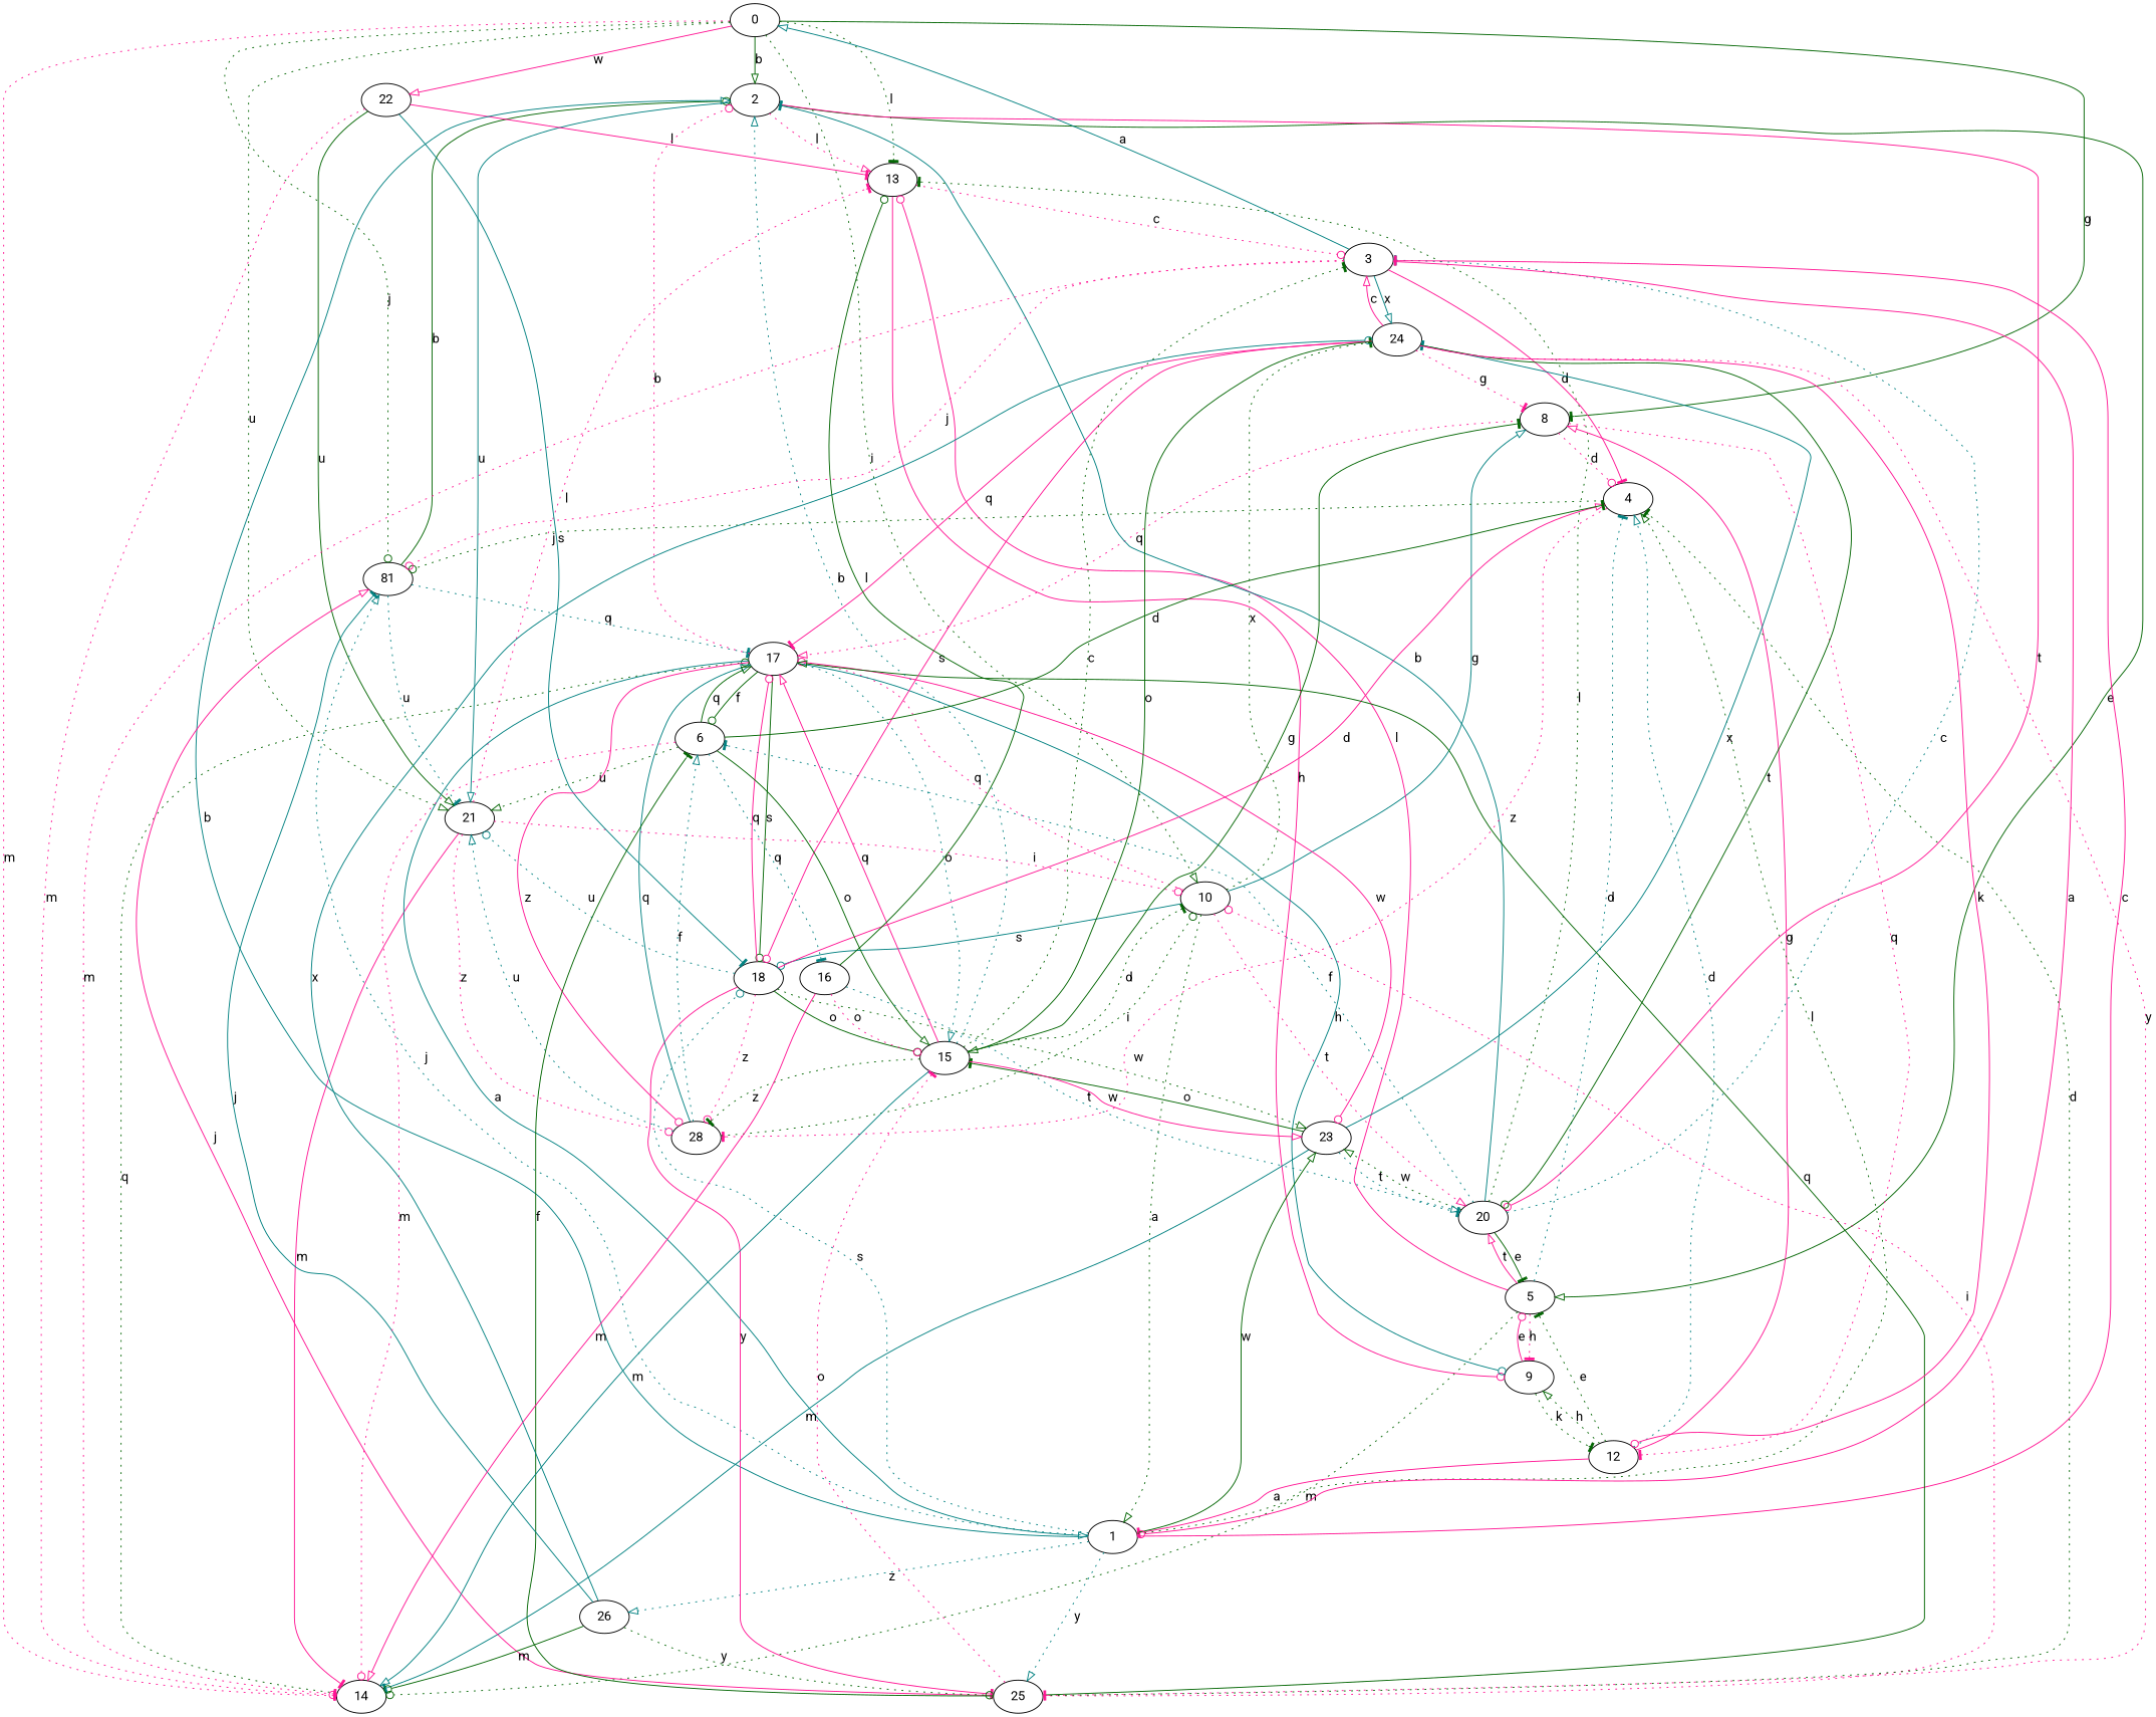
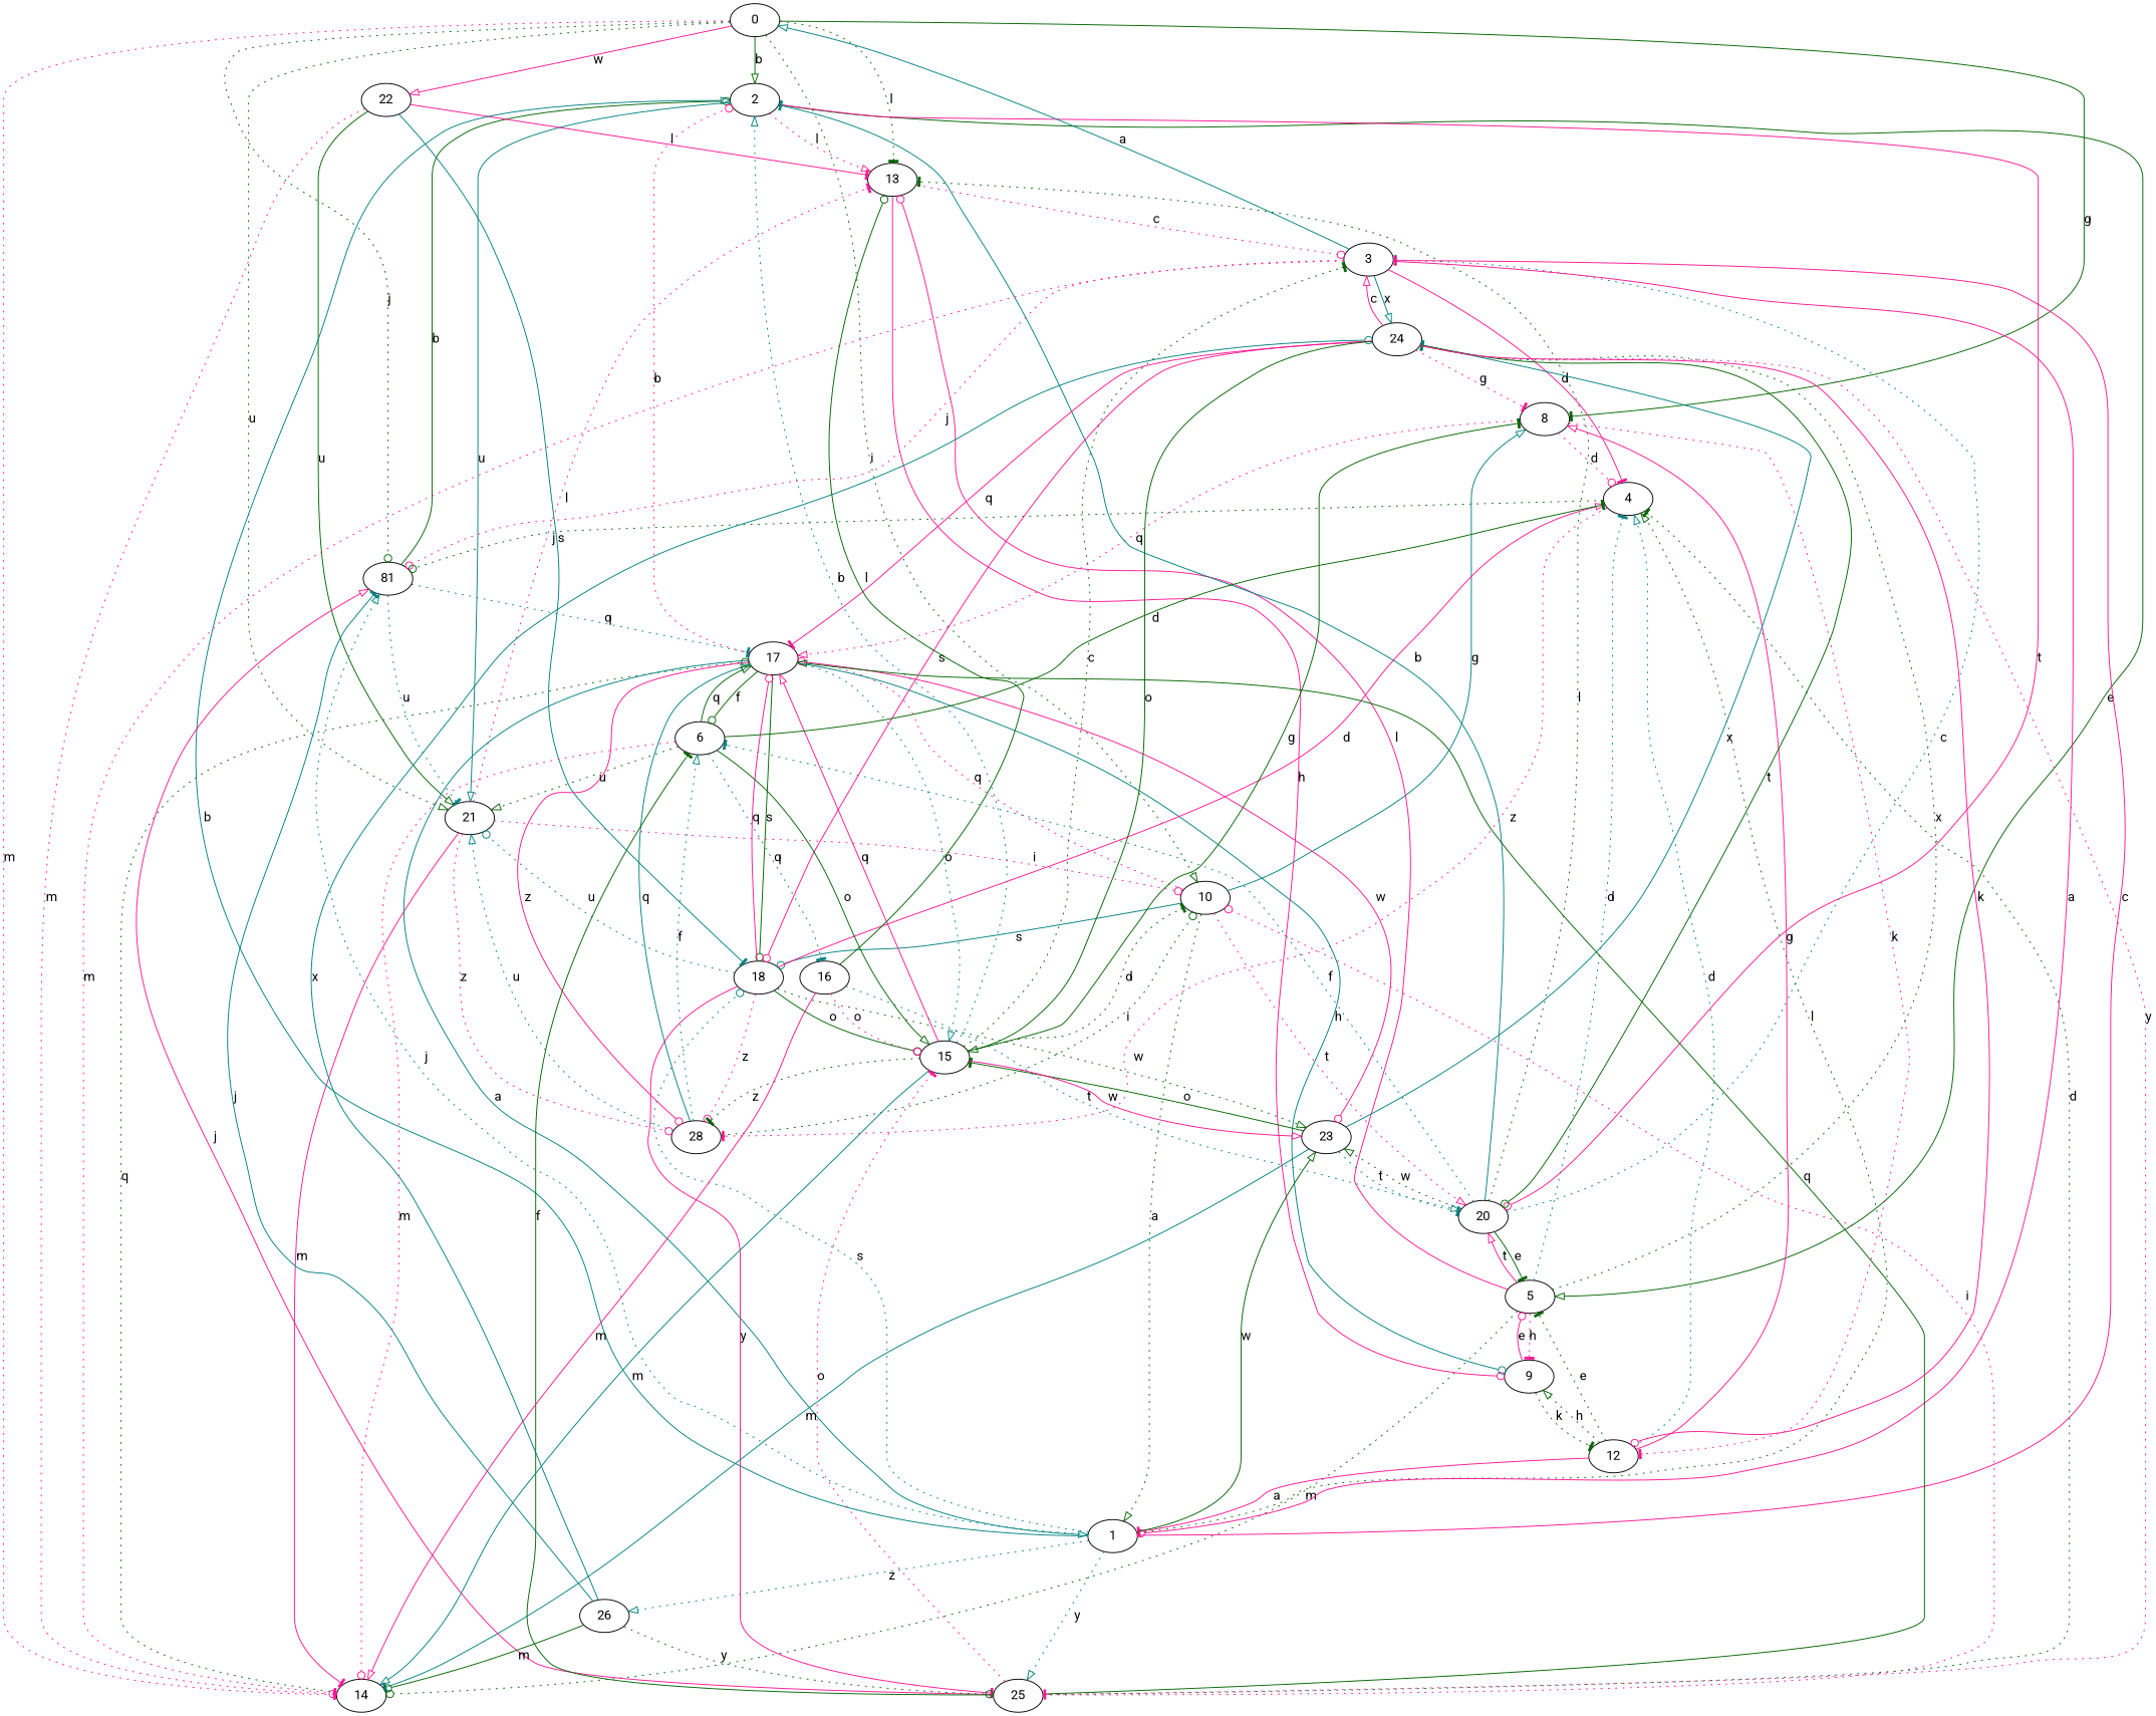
  strict digraph {
    fontname=Roboto
    node [fontname=Roboto]
    edge [arrowhead=onormal color=deeppink fontname=Roboto style=dotted]
    0
    2
    8
    10
    n5 [label=81]
    13
    14
    21
    22
    5
    20
    4
    17
    12
    1
    18
    3
    9
    28
    23
    25
    26
    24
    15
    6
    16
    0 -> 2 [color=darkgreen label=b style=solid]
    0 -> 8 [arrowhead=tee color=darkgreen label=g style=solid]
    0 -> 10 [color=darkgreen label=i]
    0 -> n5 [arrowhead=odot color=darkgreen label=j]
    0 -> 13 [arrowhead=tee color=darkgreen label=l]
    0 -> 14 [arrowhead=tee label=m]
    0 -> 21 [color=darkgreen label=u]
    0 -> 22 [label=w style=solid]
    2 -> 13 [label=l]
    2 -> 21 [color=teal label=u style=solid]
    2 -> 5 [color=darkgreen label=e style=solid]
    2 -> 20 [arrowhead=odot label=t style=solid]
    8 -> 4 [arrowhead=odot label=d]
    8 -> 17 [label=q]
-   8 -> 12 [arrowhead=tee label=q]
+   8 -> 12 [arrowhead=tee label=k]
    10 -> 8 [color=teal label=g style=solid]
    10 -> 20 [label=t]
    10 -> 17 [arrowhead=odot label=q]
    10 -> 1 [color=darkgreen label=a]
    10 -> 18 [arrowhead=odot color=teal label=s style=solid]
    n5 -> 2 [arrowhead=odot color=darkgreen label=b style=solid]
    n5 -> 21 [arrowhead=tee color=teal label=u]
    n5 -> 17 [arrowhead=tee color=teal label=q]
    13 -> 3 [arrowhead=odot label=c]
    13 -> 9 [arrowhead=odot label=h style=solid]
    14 -> 17 [arrowhead=odot color=darkgreen label=q]
    21 -> 10 [arrowhead=odot label=i]
    21 -> 13 [arrowhead=tee label=l]
    21 -> 14 [arrowhead=tee label=m style=solid]
    21 -> 28 [arrowhead=odot label=z]
    22 -> 13 [arrowhead=tee label=l style=solid]
    22 -> 14 [arrowhead=odot label=m]
    22 -> 21 [color=darkgreen label=u style=solid]
    22 -> 18 [arrowhead=tee color=teal label=s style=solid]
    5 -> 13 [arrowhead=odot label=l style=solid]
    5 -> 14 [arrowhead=odot color=darkgreen label=m]
    5 -> 20 [label=t style=solid]
    5 -> 4 [arrowhead=tee color=teal label=d]
    5 -> 9 [arrowhead=tee label=h]
-   10 -> 24 [arrowhead=tee color=darkgreen label=x]
+   5 -> 24 [arrowhead=tee color=darkgreen label=x]
    20 -> 2 [arrowhead=tee color=teal label=b style=solid]
    20 -> 13 [arrowhead=tee color=darkgreen label=l]
    20 -> 5 [arrowhead=tee color=darkgreen label=e style=solid]
    20 -> 3 [arrowhead=tee color=teal label=c]
    20 -> 23 [color=darkgreen label=w]
    20 -> 6 [arrowhead=tee color=teal label=f]
    4 -> n5 [arrowhead=odot color=darkgreen label=j]
    4 -> 28 [arrowhead=tee label=z]
    17 -> 2 [arrowhead=odot label=b]
    17 -> 1 [color=teal label=a style=solid]
    17 -> 18 [arrowhead=odot color=darkgreen label=s style=solid]
    17 -> 9 [arrowhead=odot color=teal label=h style=solid]
    17 -> 28 [arrowhead=odot label=z style=solid]
    17 -> 23 [arrowhead=odot label=w style=solid]
    17 -> 15 [color=teal label=o]
    17 -> 6 [arrowhead=odot color=darkgreen label=f style=solid]
    12 -> 8 [label=g style=solid]
    12 -> 5 [arrowhead=tee color=darkgreen label=e]
    12 -> 4 [color=teal label=d]
    12 -> 1 [arrowhead=tee label=a style=solid]
    12 -> 9 [color=darkgreen label=h]
    1 -> 2 [color=teal label=b style=solid]
    1 -> n5 [color=teal label=j]
    1 -> 4 [color=darkgreen label=l]
    1 -> 18 [arrowhead=odot color=teal label=s]
    1 -> 3 [arrowhead=tee label=c style=solid]
    1 -> 23 [color=darkgreen label=w style=solid]
    1 -> 25 [color=teal label=y]
    1 -> 26 [color=teal label=z]
    18 -> 21 [arrowhead=odot color=teal label=u]
    18 -> 4 [label=d style=solid]
    18 -> 17 [arrowhead=odot label=q style=solid]
    18 -> 28 [arrowhead=odot label=z]
    18 -> 23 [color=darkgreen label=w]
    18 -> 25 [arrowhead=tee label=y style=solid]
    18 -> 15 [arrowhead=odot color=darkgreen label=o style=solid]
    3 -> 0 [color=teal label=a style=solid]
    3 -> n5 [arrowhead=odot label=j]
    3 -> 14 [arrowhead=tee label=m]
    3 -> 4 [arrowhead=tee label=d style=solid]
    3 -> 1 [arrowhead=odot label=a style=solid]
    3 -> 24 [color=teal label=x style=solid]
    9 -> 5 [arrowhead=odot label=e style=solid]
    9 -> 12 [arrowhead=tee color=darkgreen label=k]
    28 -> 10 [arrowhead=odot color=darkgreen label=i]
    28 -> 21 [color=teal label=u]
    28 -> 17 [color=teal label=q style=solid]
    28 -> 6 [color=teal label=f]
    23 -> 14 [arrowhead=tee color=teal label=m style=solid]
    23 -> 20 [arrowhead=tee color=teal label=t]
    23 -> 24 [arrowhead=tee color=teal label=x style=solid]
    23 -> 15 [arrowhead=tee color=darkgreen label=o style=solid]
    25 -> 10 [arrowhead=odot label=i]
    25 -> n5 [label=j style=solid]
    25 -> 4 [arrowhead=tee color=darkgreen label=d]
    25 -> 17 [color=darkgreen label=q style=solid]
    25 -> 15 [arrowhead=tee label=o]
    25 -> 6 [arrowhead=tee color=darkgreen label=f style=solid]
    26 -> n5 [arrowhead=tee color=teal label=j style=solid]
    26 -> 14 [arrowhead=odot color=darkgreen label=m style=solid]
    26 -> 25 [arrowhead=odot color=darkgreen label=y]
    26 -> 24 [arrowhead=odot color=teal label=x style=solid]
    24 -> 8 [arrowhead=tee label=g]
    24 -> 20 [arrowhead=odot color=darkgreen label=t style=solid]
    24 -> 17 [arrowhead=tee label=q style=solid]
    24 -> 12 [arrowhead=odot label=k style=solid]
    24 -> 18 [arrowhead=odot label=s style=solid]
    24 -> 3 [label=c style=solid]
    24 -> 25 [arrowhead=tee label=y]
    24 -> 15 [color=darkgreen label=o style=solid]
    15 -> 2 [color=teal label=b]
    15 -> 8 [arrowhead=tee color=darkgreen label=g style=solid]
    15 -> 10 [arrowhead=tee color=darkgreen label=d]
    15 -> 14 [color=teal label=m style=solid]
    15 -> 17 [label=q style=solid]
    15 -> 3 [arrowhead=tee color=darkgreen label=c]
    15 -> 28 [arrowhead=tee color=darkgreen label=z]
    15 -> 23 [label=w style=solid]
    6 -> 14 [arrowhead=odot label=m]
    6 -> 21 [color=darkgreen label=u]
    6 -> 4 [arrowhead=tee color=darkgreen label=d style=solid]
    6 -> 17 [color=darkgreen label=q style=solid]
    6 -> 15 [color=darkgreen label=o style=solid]
    6 -> 16 [arrowhead=tee color=teal label=q]
    16 -> 13 [arrowhead=odot color=darkgreen label=l style=solid]
    16 -> 14 [label=m style=solid]
    16 -> 20 [color=teal label=t]
    16 -> 15 [arrowhead=odot label=o]
  }
